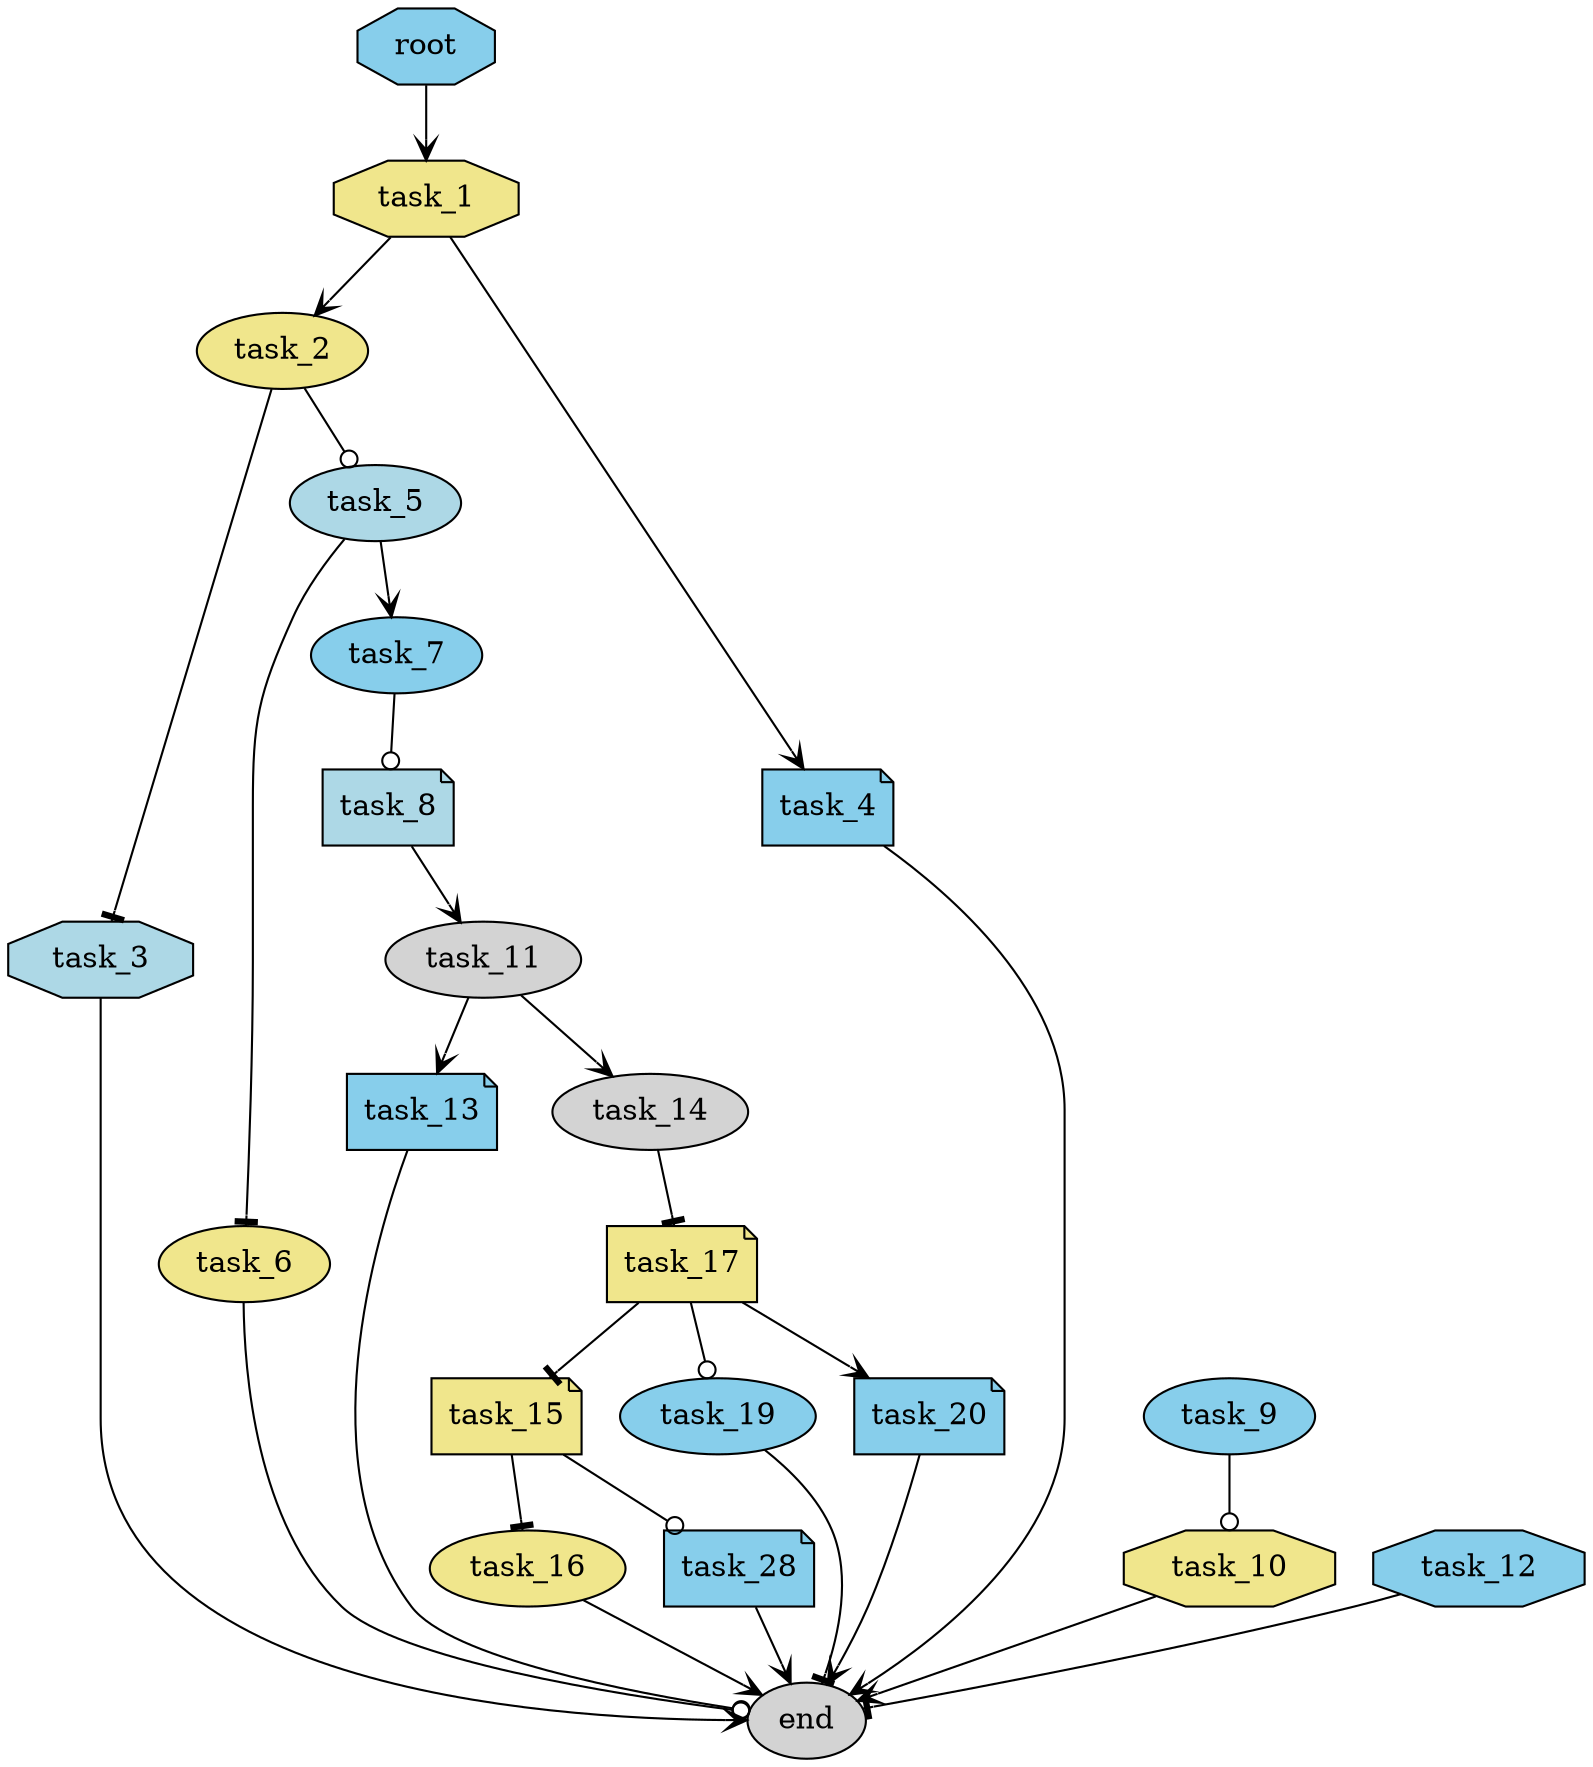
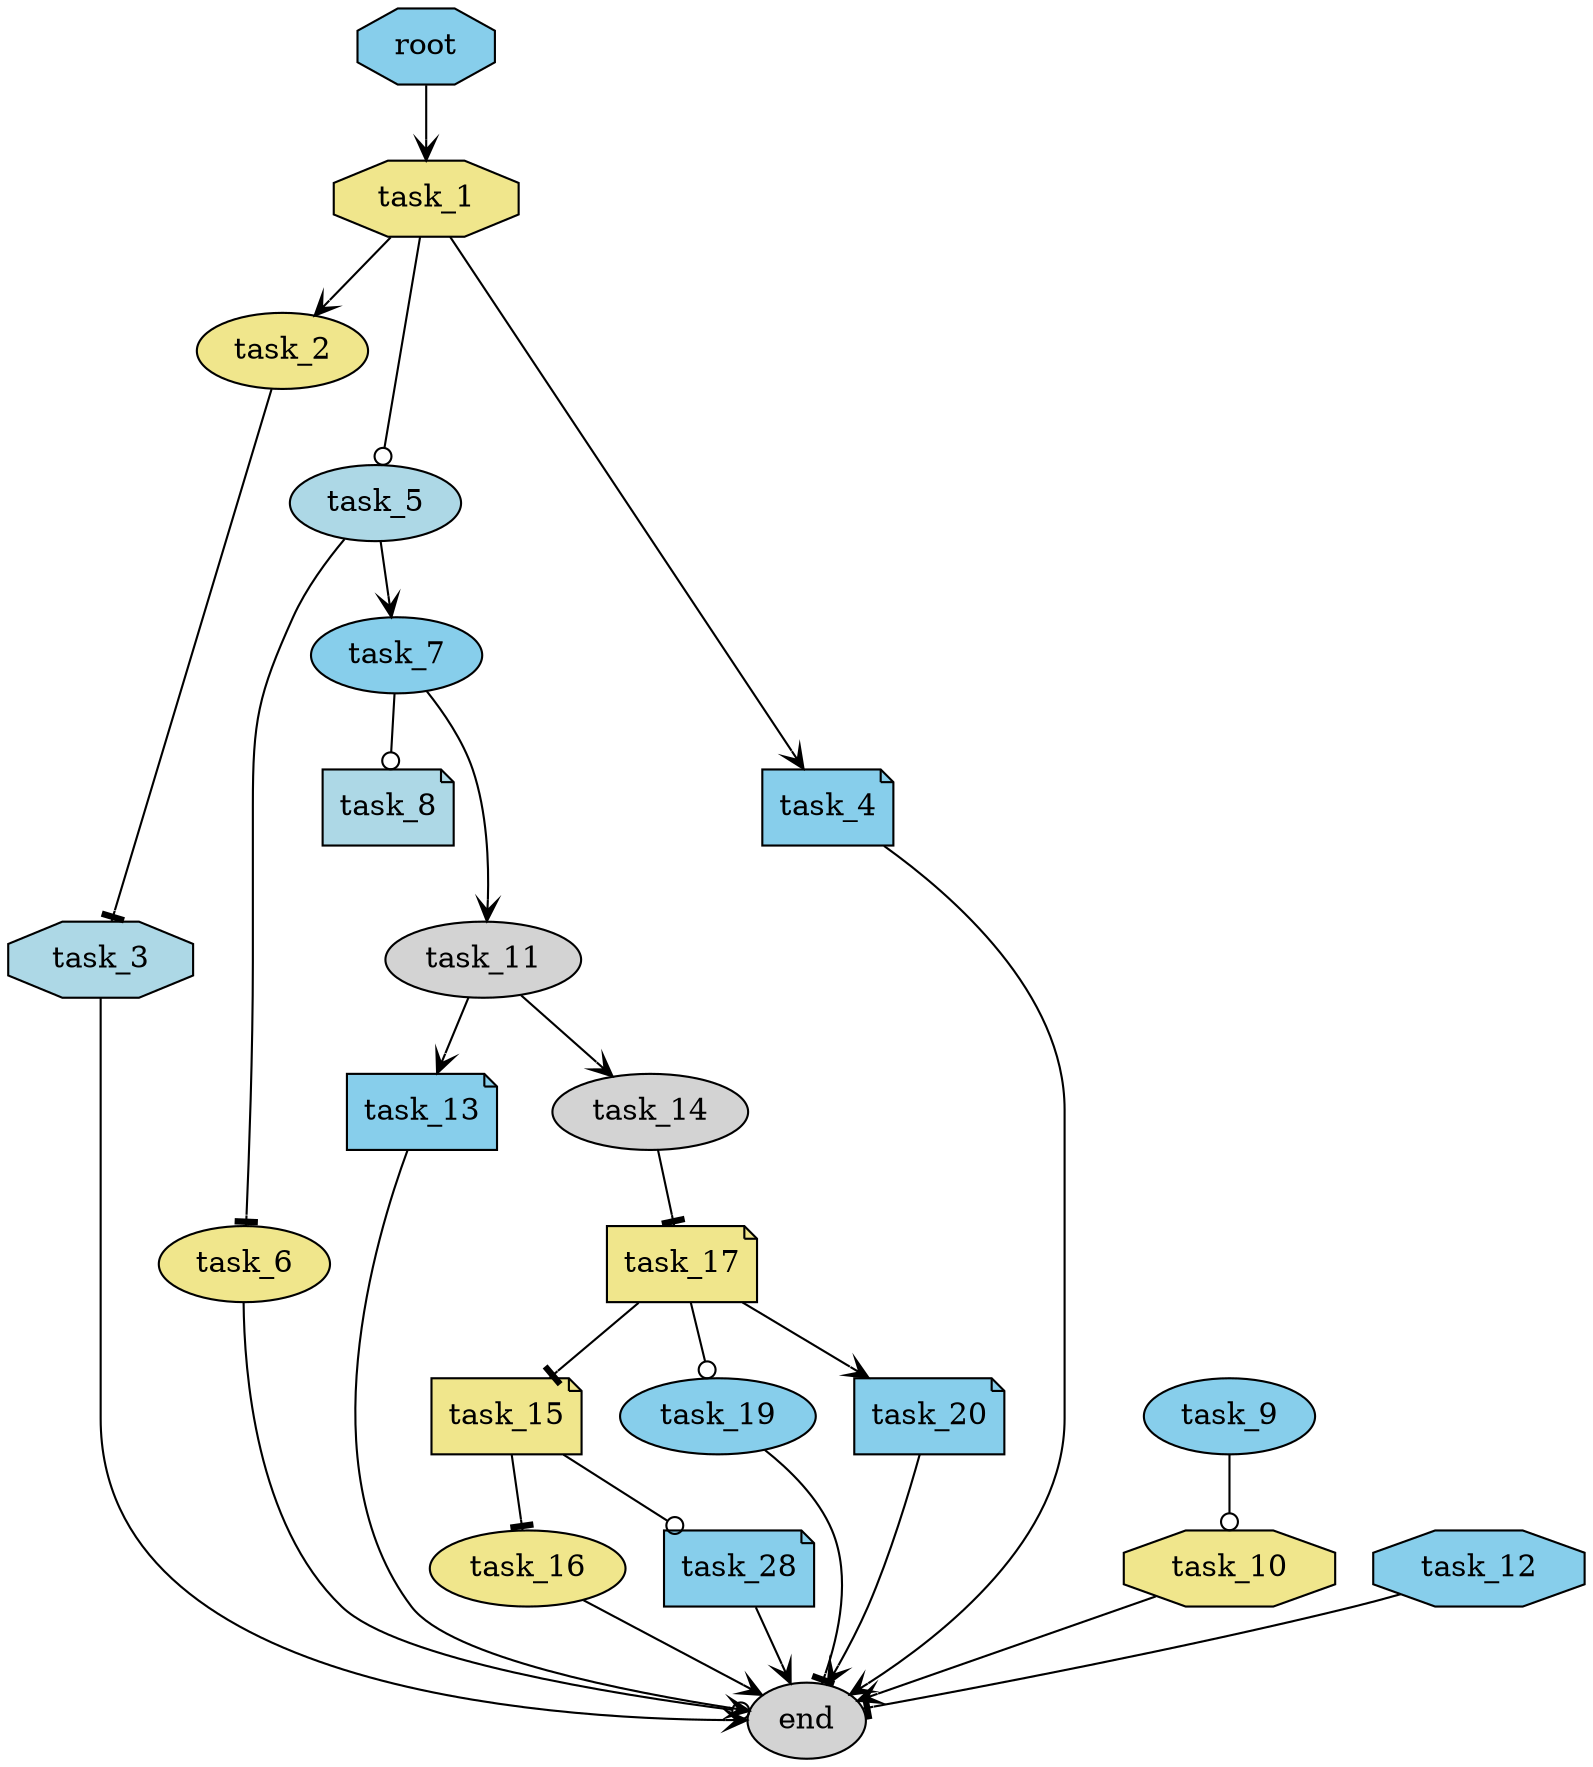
  digraph {
    node [fillcolor=skyblue shape=ellipse style=filled]
    edge [arrowhead=vee]
    root [shape=octagon]
    task_1 [fillcolor=khaki shape=octagon]
    task_2 [fillcolor=khaki]
    task_4 [shape=note]
    task_3 [fillcolor=lightblue shape=octagon]
    task_5 [fillcolor=lightblue]
    end [fillcolor=lightgrey]
    task_6 [fillcolor=khaki]
    task_7
    task_8 [fillcolor=lightblue shape=note]
    task_11 [fillcolor=lightgrey]
    task_10 [fillcolor=khaki shape=octagon]
    task_9
    task_13 [shape=note]
    task_14 [fillcolor=lightgrey]
    task_12 [shape=octagon]
    task_17 [fillcolor=khaki shape=note]
    task_15 [fillcolor=khaki shape=note]
    task_16 [fillcolor=khaki]
    n20 [label=task_28 shape=note]
    task_19
    task_20 [shape=note]
    root -> task_1
    task_1 -> task_2
    task_1 -> task_4
    task_2 -> task_3 [arrowhead=tee]
-   task_2 -> task_5 [arrowhead=odot]
+   task_1 -> task_5 [arrowhead=odot]
    task_4 -> end
    task_3 -> end
    task_5 -> task_6 [arrowhead=tee]
    task_5 -> task_7
    task_6 -> end [arrowhead=odot]
    task_7 -> task_8 [arrowhead=odot]
-   task_8 -> task_11
+   task_7 -> task_11
    task_11 -> task_13
    task_11 -> task_14
    task_10 -> end
    task_9 -> task_10 [arrowhead=odot]
-   task_13 -> end [arrowhead=odot]
+   task_13 -> end
    task_14 -> task_17 [arrowhead=tee]
    task_12 -> end [arrowhead=tee]
    task_17 -> task_15 [arrowhead=tee]
    task_17 -> task_19 [arrowhead=odot]
    task_17 -> task_20
    task_15 -> task_16 [arrowhead=tee]
    task_15 -> n20 [arrowhead=odot]
    task_16 -> end
    n20 -> end
    task_19 -> end [arrowhead=tee]
    task_20 -> end
  }
